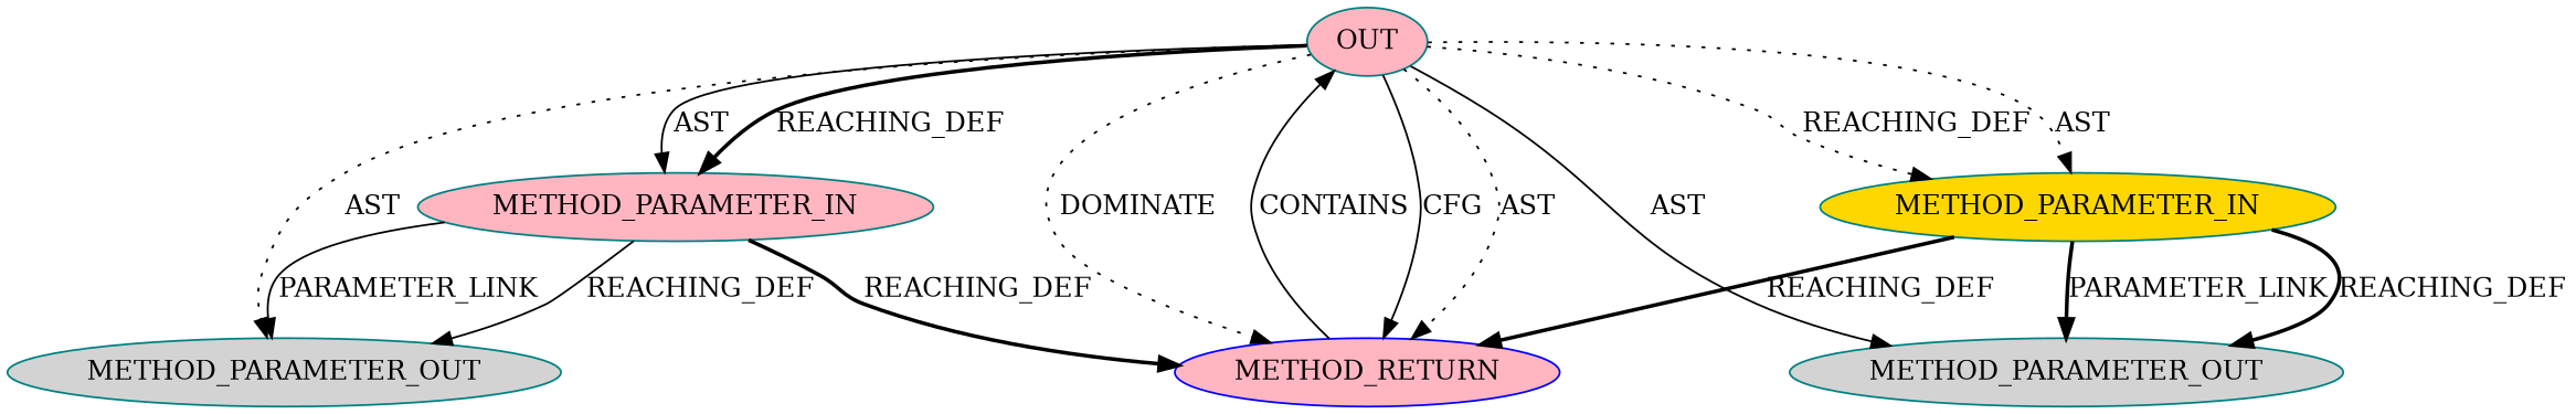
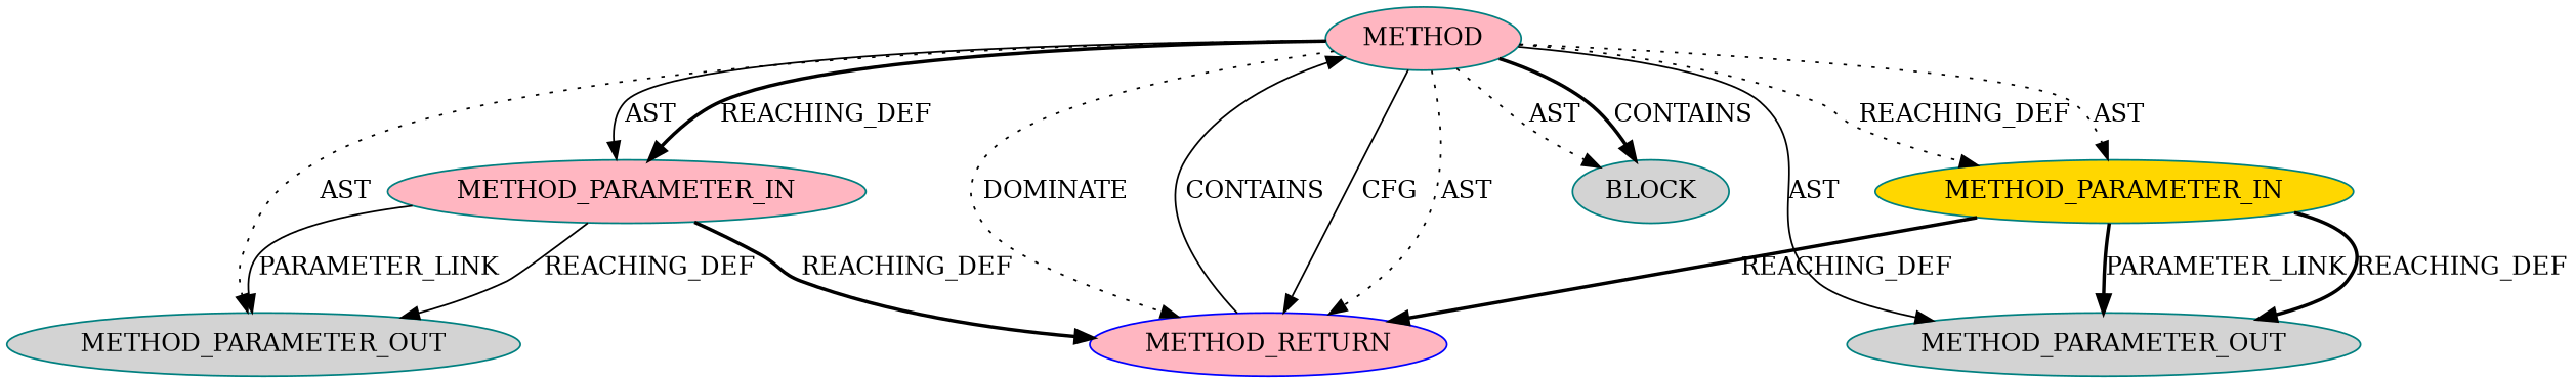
  digraph {
    node [CODE=p1 EVALUATION_STRATEGY=BY_VALUE IS_VARIADIC=false ORDER=1 TYPE_FULL_NAME=ANY color=teal fillcolor=lightgrey style=filled]
    edge [style=dotted]
    n1 [INDEX=1 NAME=p1 label=METHOD_PARAMETER_OUT]
    n2 [CODE=p2 INDEX=2 NAME=p2 ORDER=2 label=METHOD_PARAMETER_OUT]
-   n3 [AST_PARENT_FULL_NAME="<global>" AST_PARENT_TYPE=NAMESPACE_BLOCK CODE="<empty>" FILENAME="<empty>" FULL_NAME="tls_context.sk_destruct" IS_EXTERNAL=true NAME=sk_destruct ORDER=0 fillcolor=lightpink label=OUT EVALUATION_STRATEGY="" IS_VARIADIC="" TYPE_FULL_NAME=""]
+   n3 [AST_PARENT_FULL_NAME="<global>" AST_PARENT_TYPE=NAMESPACE_BLOCK CODE="<empty>" FILENAME="<empty>" FULL_NAME="tls_context.sk_destruct" IS_EXTERNAL=true NAME=sk_destruct ORDER=0 fillcolor=lightpink label=METHOD EVALUATION_STRATEGY="" IS_VARIADIC="" TYPE_FULL_NAME=""]
    n4 [INDEX=1 NAME=p1 fillcolor=lightpink label=METHOD_PARAMETER_IN]
    n5 [CODE=RET ORDER=2 color=blue fillcolor=lightpink label=METHOD_RETURN IS_VARIADIC=""]
+   n6 [ARGUMENT_INDEX=1 CODE="<empty>" label=BLOCK EVALUATION_STRATEGY="" IS_VARIADIC=""]
    n7 [CODE=p2 INDEX=2 NAME=p2 ORDER=2 fillcolor=gold label=METHOD_PARAMETER_IN]
    n3 -> n1 [label=AST]
    n3 -> n2 [label=AST style=solid]
    n3 -> n4 [label=REACHING_DEF style=bold]
    n3 -> n4 [label=AST style=solid]
    n3 -> n5 [label=DOMINATE]
    n3 -> n5 [label=CFG style=solid]
    n3 -> n5 [label=AST]
+   n3 -> n6 [label=CONTAINS style=bold]
+   n3 -> n6 [label=AST]
    n3 -> n7 [label=REACHING_DEF]
    n3 -> n7 [label=AST]
    n4 -> n1 [VARIABLE=p1 label=REACHING_DEF style=solid]
    n4 -> n1 [label=PARAMETER_LINK style=solid]
    n4 -> n5 [VARIABLE=p1 label=REACHING_DEF style=bold]
    n5 -> n3 [label=CONTAINS style=solid]
    n7 -> n2 [label=PARAMETER_LINK style=bold]
    n7 -> n2 [VARIABLE=p2 label=REACHING_DEF style=bold]
    n7 -> n5 [VARIABLE=p2 label=REACHING_DEF style=bold]
  }
